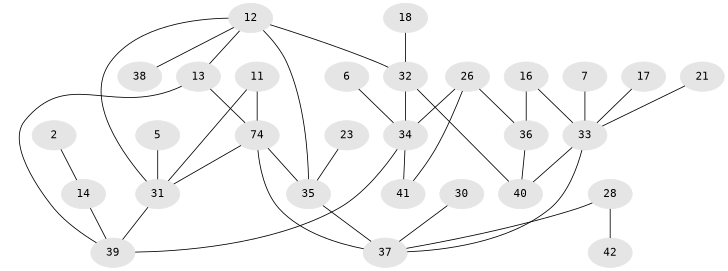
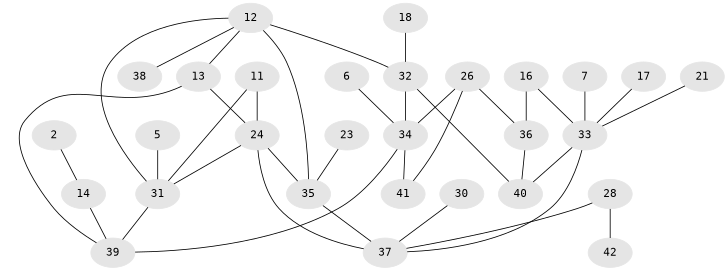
  graph {
    fontname="DejaVu Sans Mono"
    node [color=gray90 fontname="DejaVu Sans Mono" style=filled]
    edge [fontname="DejaVu Sans Mono" weight=1.0]
    2
    14
    31
    39
    5
    6
    34
    41
    7
    33
    37
    40
    11
-   24 [label=74]
+   24
    35
    12
    13
    32
    38
    16
    36
    17
    18
    21
    23
    26
    28
    42
    30
    2 -- 14
    14 -- 39
    31 -- 39
    5 -- 31
    6 -- 34
    34 -- 39
    34 -- 41
    7 -- 33
    33 -- 37
    33 -- 40
    11 -- 31
    11 -- 24
    24 -- 31
    24 -- 37 [weight=2.0]
    24 -- 35
    35 -- 37
    12 -- 31
    12 -- 35
    12 -- 13
    12 -- 32 [weight=2.0]
    12 -- 38
    13 -- 39
    13 -- 24
    32 -- 34 [weight=2.0]
    32 -- 40 [weight=2.0]
    16 -- 33
    16 -- 36
    36 -- 40
    17 -- 33
    18 -- 32
    21 -- 33
    23 -- 35
    26 -- 34
    26 -- 41
    26 -- 36
    28 -- 37
    28 -- 42
    30 -- 37
  }
